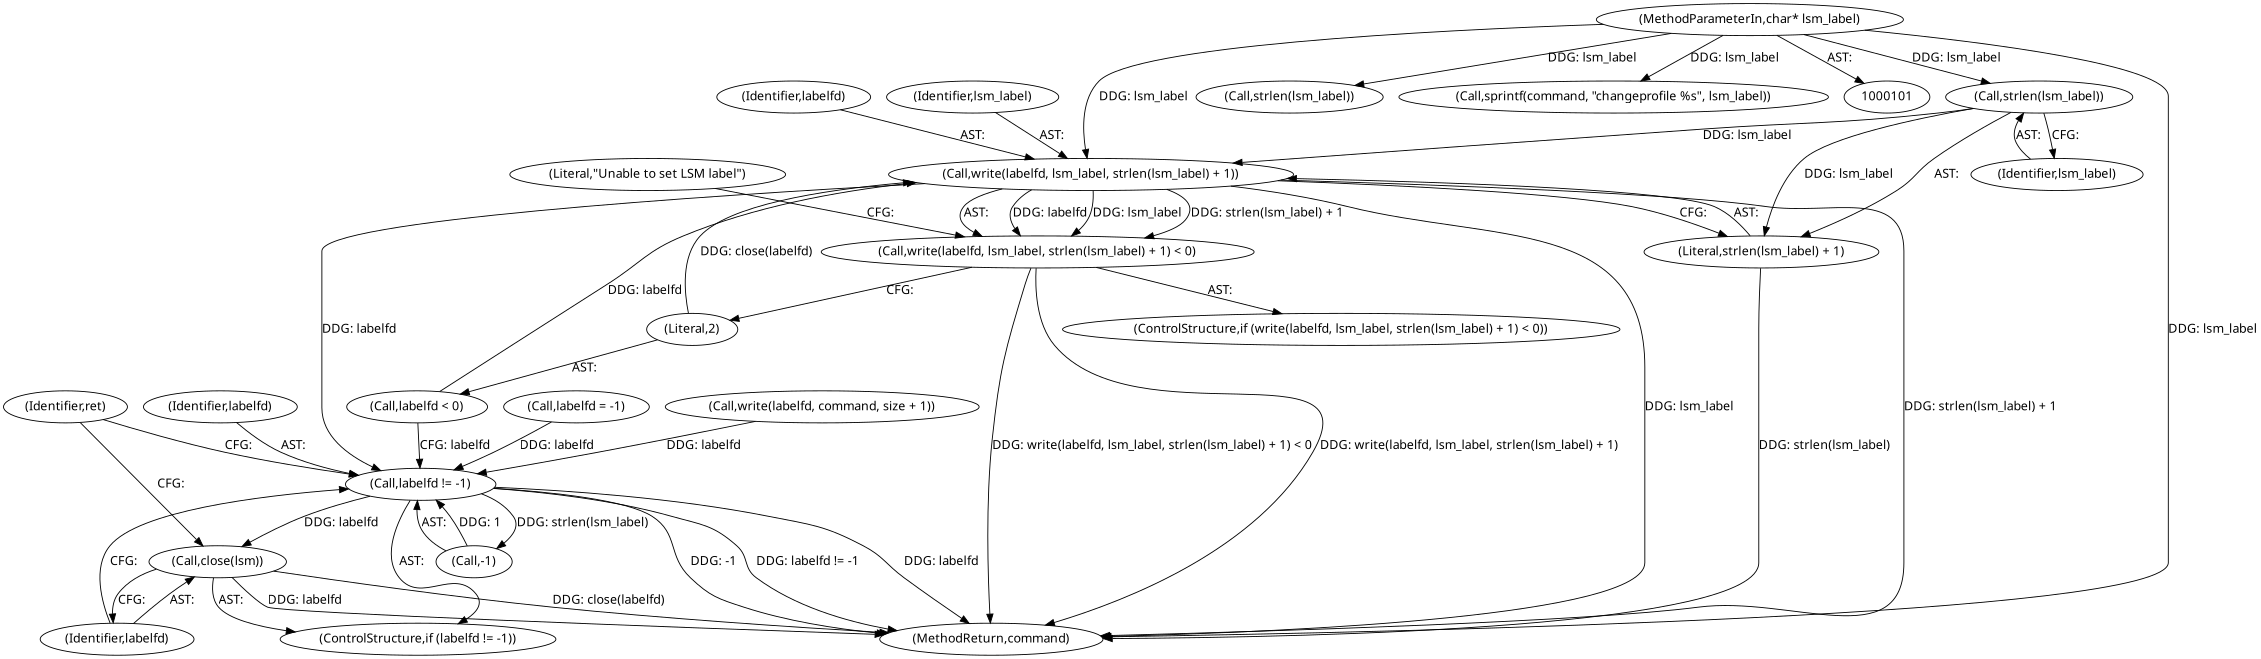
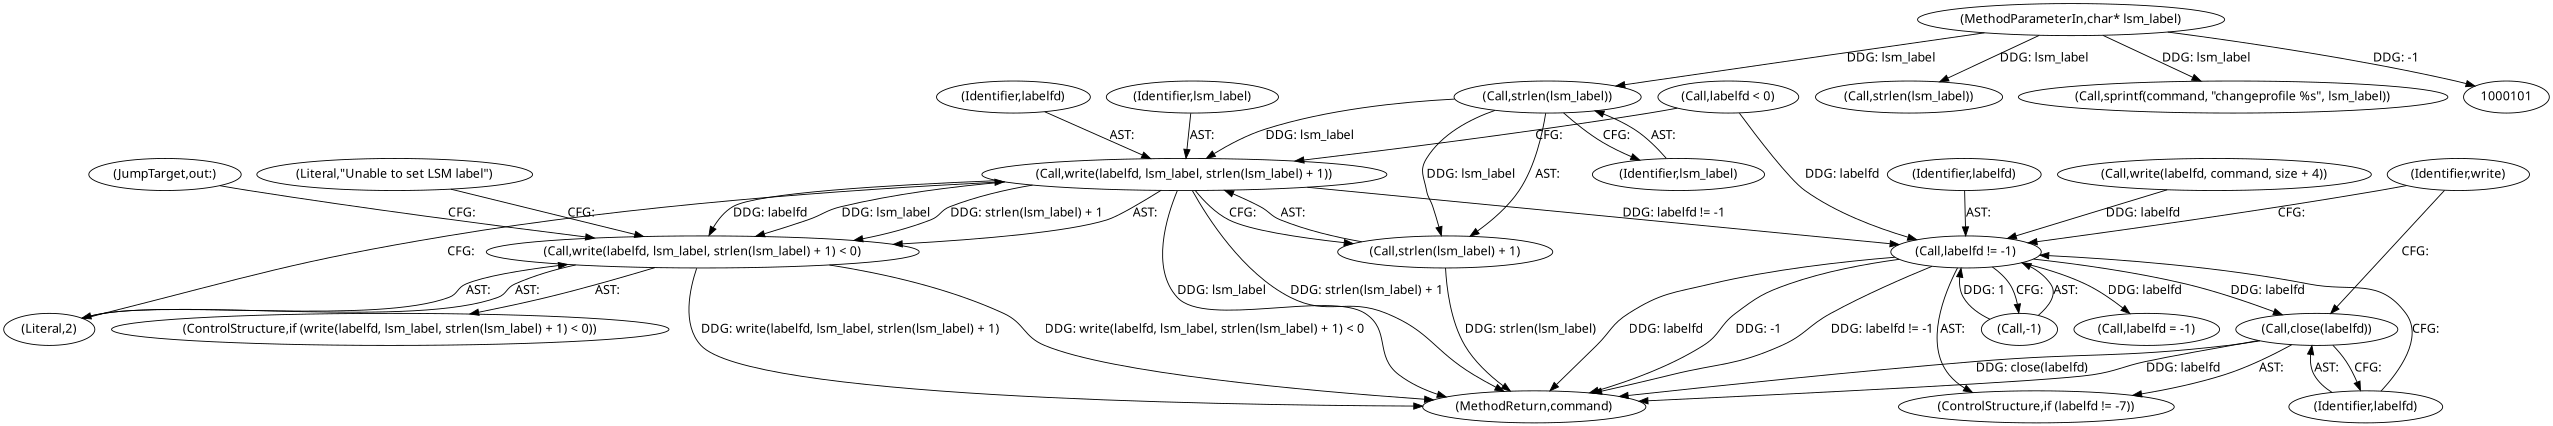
  digraph {
    fontname="Noto Sans"
    node [fontname="Noto Sans"]
    edge [fontname="Noto Sans"]
    n1 [label="(Call,strlen(lsm_label))"]
    n2 [label="(Call,write(labelfd, lsm_label, strlen(lsm_label) + 1))"]
-   n3 [label="(Literal,strlen(lsm_label) + 1)"]
+   n3 [label="(Call,strlen(lsm_label) + 1)"]
    n4 [label="(Identifier,lsm_label)"]
    n5 [label="(MethodReturn,command)"]
    n6 [label="(Call,write(labelfd, lsm_label, strlen(lsm_label) + 1) < 0)"]
    n7 [label="(Call,labelfd != -1)"]
    n8 [label="(MethodParameterIn,char* lsm_label)"]
    n9 [label="(Call,strlen(lsm_label))"]
    n10 [label="(Call,sprintf(command, \"changeprofile %s\", lsm_label))"]
    1000101
    n12 [label="(Literal,2)"]
    n13 [label="(ControlStructure,if (write(labelfd, lsm_label, strlen(lsm_label) + 1) < 0))"]
-   n14 [label="(Call,close(lsm))"]
+   n14 [label="(Call,close(labelfd))"]
    n15 [label="(Call,-1)"]
-   n16 [label="(ControlStructure,if (labelfd != -1))"]
+   n16 [label="(ControlStructure,if (labelfd != -7))"]
    n17 [label="(Identifier,labelfd)"]
    n18 [label="(Literal,\"Unable to set LSM label\")"]
+   n19 [label="(JumpTarget,out:)"]
    n20 [label="(Identifier,labelfd)"]
    n21 [label="(Call,labelfd = -1)"]
    n22 [label="(Call,labelfd < 0)"]
    n23 [label="(Identifier,lsm_label)"]
-   n24 [label="(Identifier,ret)"]
-   n25 [label="(Call,write(labelfd, command, size + 1))"]
+   n24 [label="(Identifier,write)"]
+   n25 [label="(Call,write(labelfd, command, size + 4))"]
    n26 [label="(Identifier,labelfd)"]
    n1 -> n2 [label="DDG: lsm_label"]
    n1 -> n3 [label="AST: "]
    n1 -> n3 [label="DDG: lsm_label"]
    n1 -> n4 [label="CFG: "]
    n2 -> n3 [label="CFG: "]
    n2 -> n5 [label="DDG: lsm_label"]
    n2 -> n5 [label="DDG: strlen(lsm_label) + 1"]
    n2 -> n6 [label="AST: "]
    n2 -> n6 [label="DDG: labelfd"]
    n2 -> n6 [label="DDG: lsm_label"]
    n2 -> n6 [label="DDG: strlen(lsm_label) + 1"]
-   n2 -> n7 [label="DDG: labelfd"]
+   n2 -> n7 [label="DDG: labelfd != -1"]
    n3 -> n2 [label="AST: "]
    n3 -> n5 [label="DDG: strlen(lsm_label)"]
    n4 -> n1 [label="AST: "]
    n6 -> n5 [label="DDG: write(labelfd, lsm_label, strlen(lsm_label) + 1) < 0"]
    n6 -> n5 [label="DDG: write(labelfd, lsm_label, strlen(lsm_label) + 1)"]
-   n6 -> n12 [label="CFG: "]
+   n6 -> n12 [label="AST: "]
    n6 -> n13 [label="AST: "]
    n7 -> n5 [label="DDG: labelfd"]
    n7 -> n5 [label="DDG: -1"]
    n7 -> n5 [label="DDG: labelfd != -1"]
    n7 -> n14 [label="DDG: labelfd"]
-   n7 -> n15 [label="DDG: strlen(lsm_label)"]
+   n7 -> n15 [label="CFG: "]
    n7 -> n16 [label="AST: "]
    n8 -> n1 [label="DDG: lsm_label"]
-   n8 -> n2 [label="DDG: lsm_label"]
-   n8 -> n5 [label="DDG: lsm_label"]
    n8 -> n9 [label="DDG: lsm_label"]
    n8 -> n10 [label="DDG: lsm_label"]
-   n8 -> 1000101 [label="AST: "]
-   n12 -> n2 [label="DDG: close(labelfd)"]
-   n12 -> n22 [label="AST: "]
+   n8 -> 1000101 [label="DDG: -1"]
+   n12 -> n2 [label="CFG: "]
+   n12 -> n6 [label="AST: "]
    n14 -> n5 [label="DDG: labelfd"]
    n14 -> n5 [label="DDG: close(labelfd)"]
    n14 -> n16 [label="AST: "]
    n14 -> n17 [label="CFG: "]
    n15 -> n7 [label="AST: "]
    n15 -> n7 [label="DDG: 1"]
    n17 -> n7 [label="CFG: "]
    n17 -> n14 [label="AST: "]
    n18 -> n6 [label="CFG: "]
+   n19 -> n6 [label="CFG: "]
    n20 -> n2 [label="AST: "]
-   n21 -> n7 [label="DDG: labelfd"]
-   n22 -> n2 [label="DDG: labelfd"]
-   n22 -> n7 [label="CFG: labelfd"]
+   n7 -> n21 [label="DDG: labelfd"]
+   n22 -> n2 [label="CFG: "]
+   n22 -> n7 [label="DDG: labelfd"]
    n23 -> n2 [label="AST: "]
    n24 -> n7 [label="CFG: "]
    n24 -> n14 [label="CFG: "]
    n25 -> n7 [label="DDG: labelfd"]
    n26 -> n7 [label="AST: "]
  }
